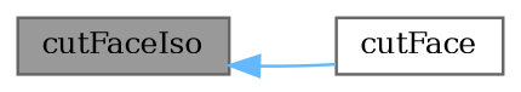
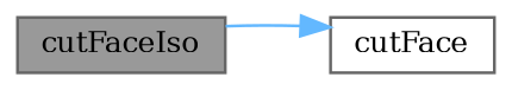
  digraph {
    rankdir=LR
    fontname="DejaVu Serif"
    node [color=gray40 fontname="DejaVu Serif" fontsize=10 shape=box style=filled]
    n1 [fillcolor=grey60 fontcolor=black height=0.2 label=cutFaceIso width=0.4]
    n2 [fillcolor=white height=0.2 label=cutFace width=0.4]
-   n1 -> n2 [color=steelblue1 dir=back fontname="DejaVu Serif" fontsize=10 labelfontname=Helvetica labelfontsize=10 style=solid]
+   n2 -> n1 [color=steelblue1 dir=back fontname="DejaVu Serif" fontsize=10 labelfontname=Helvetica labelfontsize=10 style=solid]
  }
